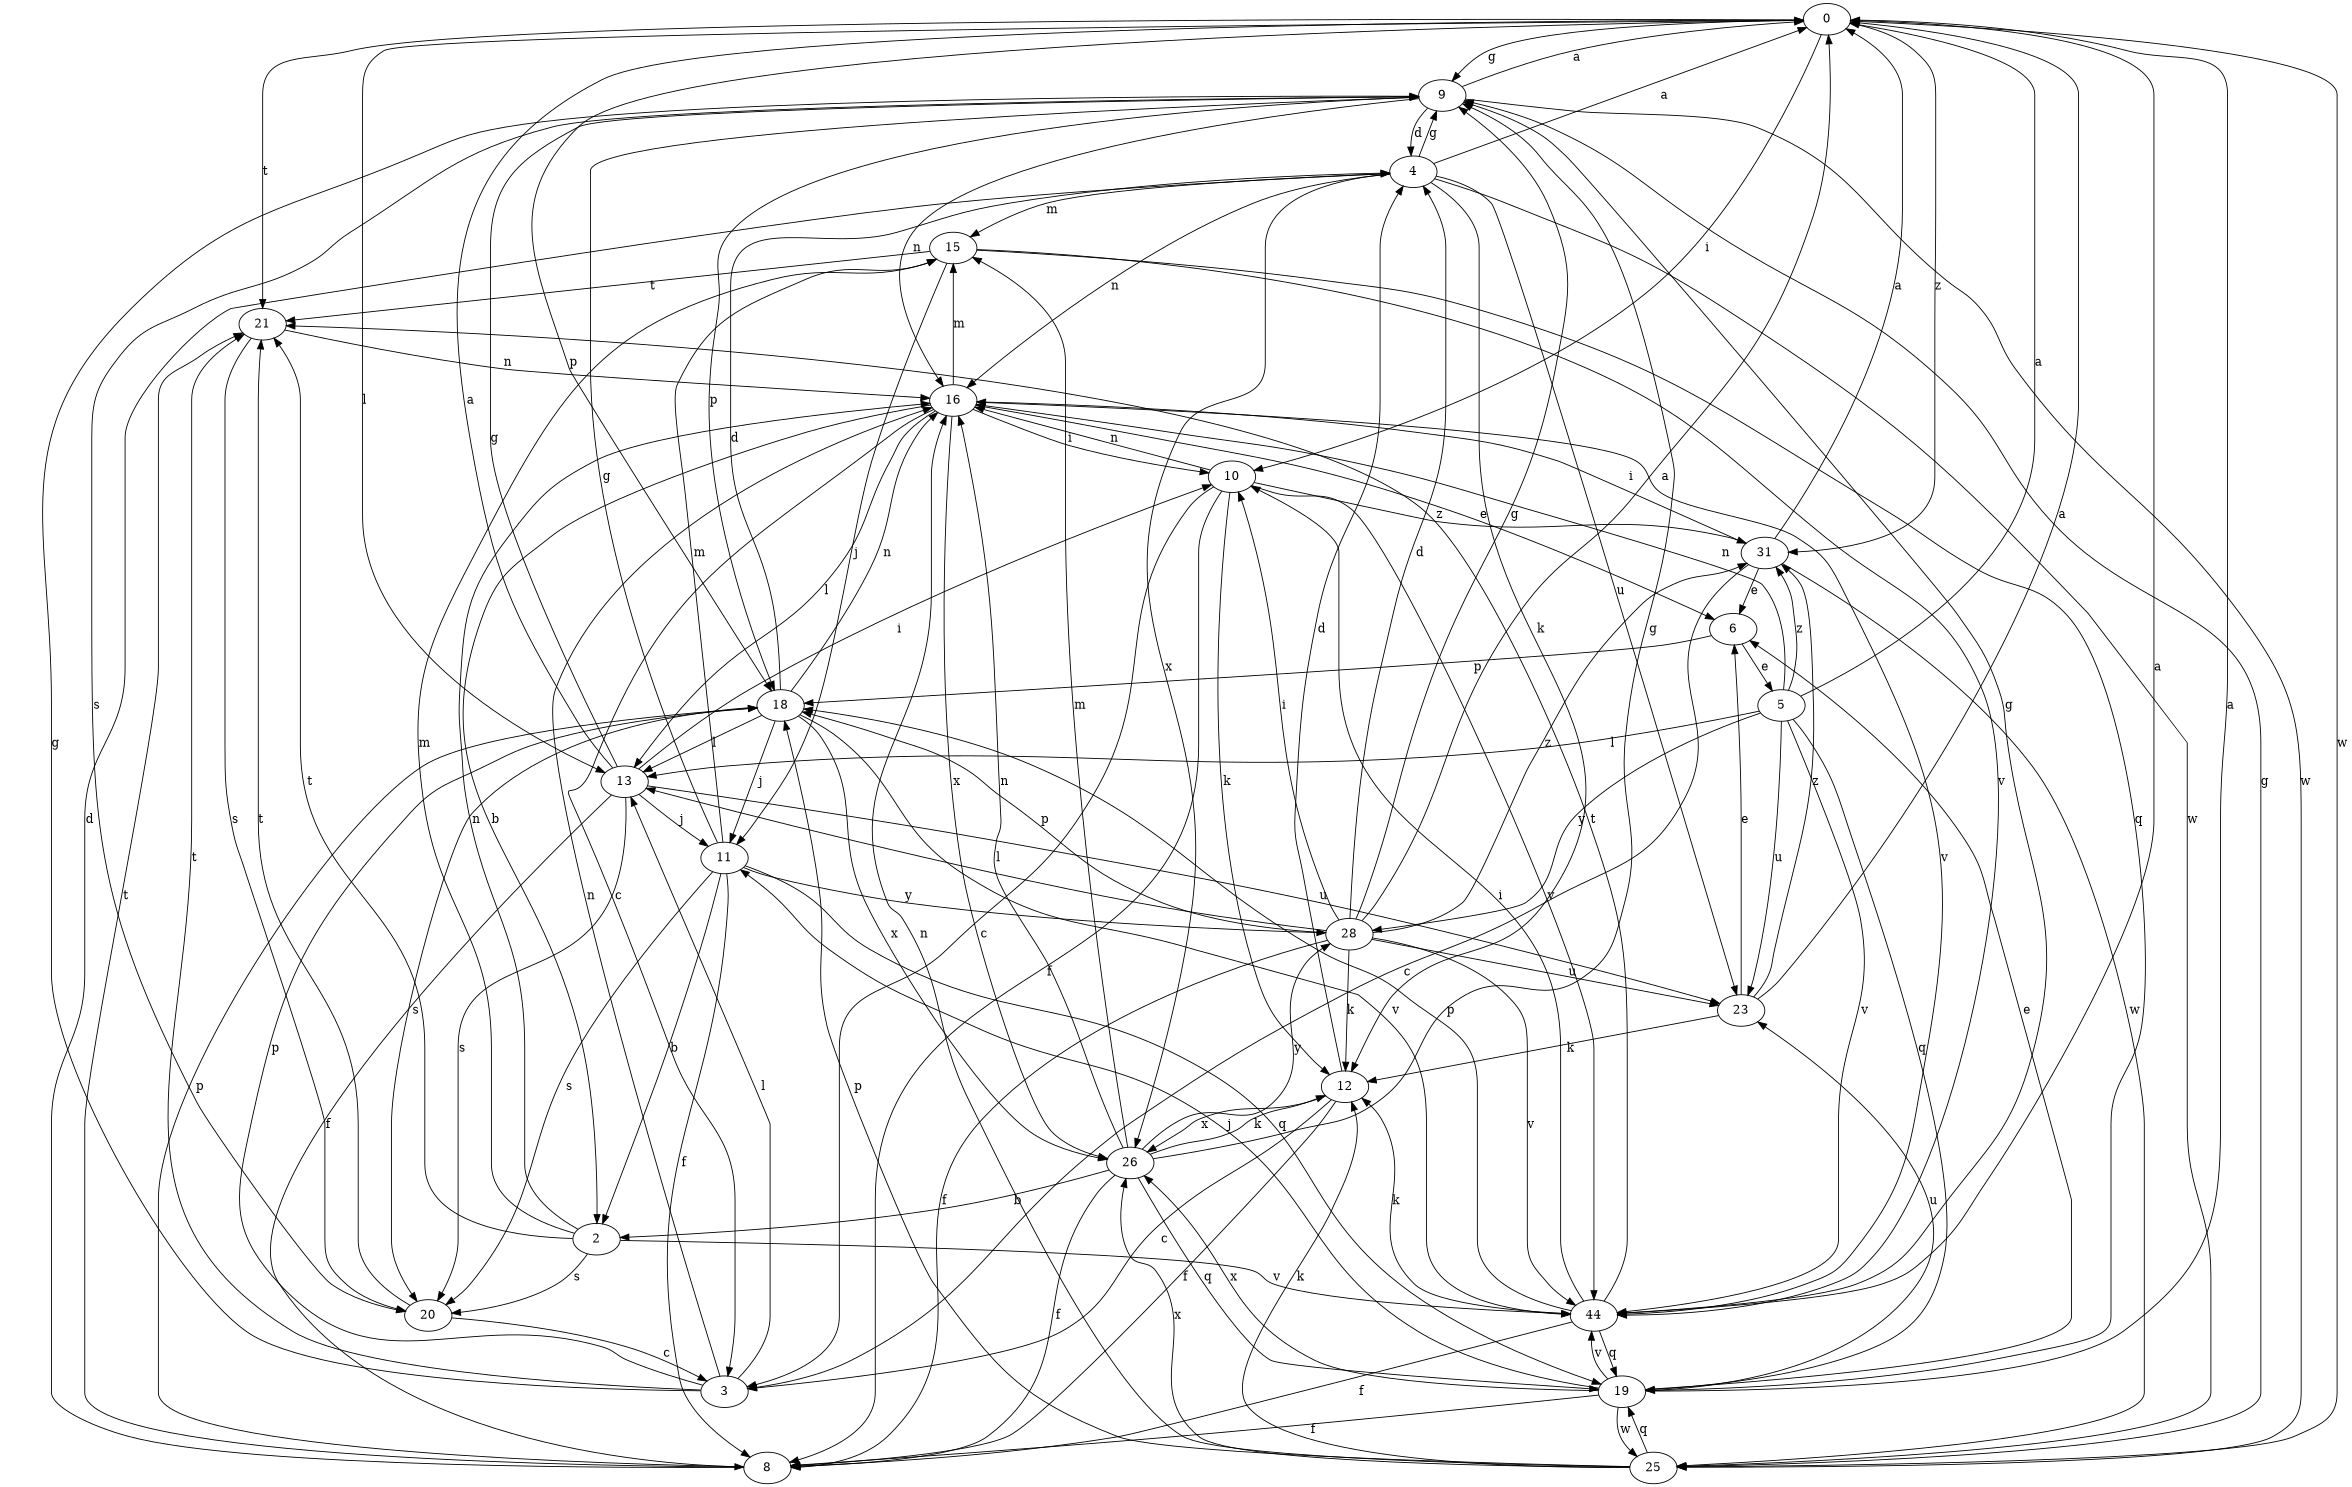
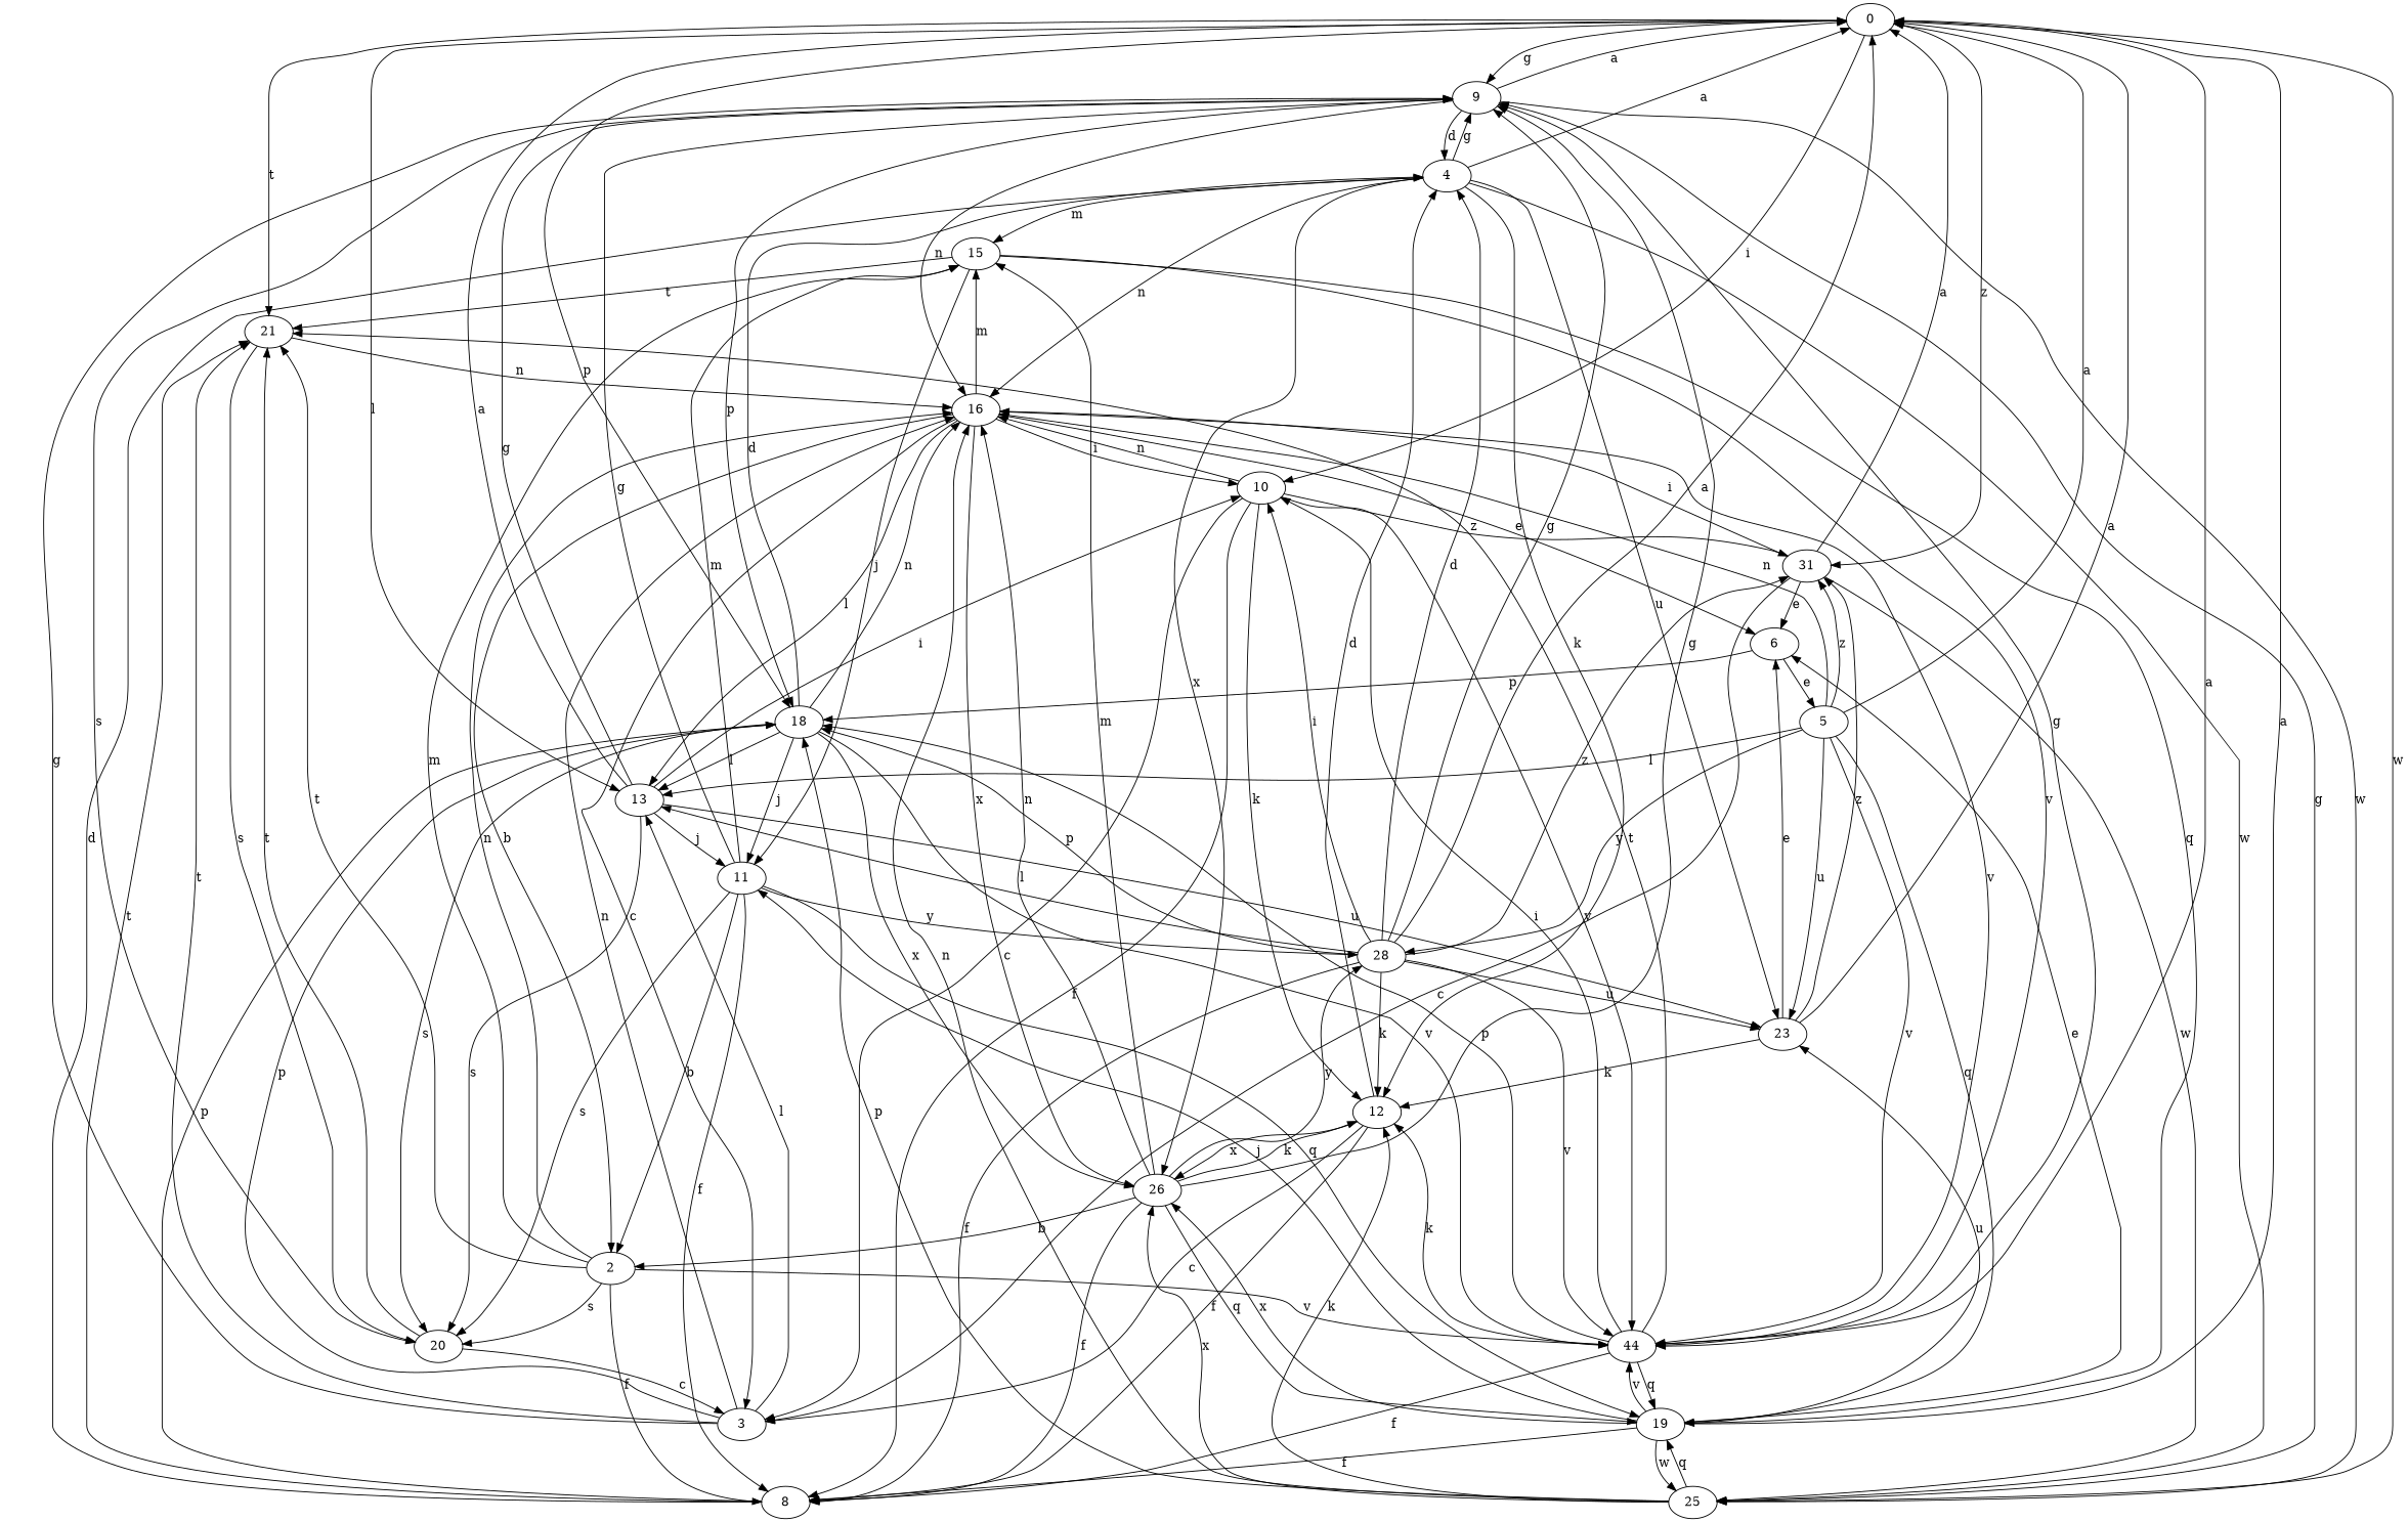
  strict digraph {
    0
    9
    10
    13
    18
    21
    25
    31
    16
    20
    4
    n12 [label=44]
    3
    12
    8
    23
    11
    26
    19
    6
    2
    15
    28
    5
    0 -> 9 [label=g]
    0 -> 10 [label=i]
    0 -> 13 [label=l]
    0 -> 18 [label=p]
    0 -> 21 [label=t]
    0 -> 25 [label=w]
    0 -> 31 [label=z]
    9 -> 0 [label=a]
    9 -> 18 [label=p]
    9 -> 25 [label=w]
    9 -> 16 [label=n]
    9 -> 20 [label=s]
    9 -> 4 [label=d]
    10 -> 31 [label=z]
    10 -> 16 [label=n]
    10 -> n12 [label=v]
    10 -> 3 [label=c]
    10 -> 12 [label=k]
    10 -> 8 [label=f]
    13 -> 0 [label=a]
    13 -> 9 [label=g]
    13 -> 10 [label=i]
    13 -> 20 [label=s]
-   13 -> 8 [label=f]
+   2 -> 8 [label=f]
    13 -> 23 [label=u]
    13 -> 11 [label=j]
    18 -> 13 [label=l]
    18 -> 16 [label=n]
    18 -> 20 [label=s]
    18 -> 4 [label=d]
    18 -> n12 [label=v]
    18 -> 11 [label=j]
    18 -> 26 [label=x]
    21 -> 16 [label=n]
    21 -> 20 [label=s]
    25 -> 9 [label=g]
    25 -> 18 [label=p]
    25 -> 16 [label=n]
    25 -> 12 [label=k]
    25 -> 26 [label=x]
    25 -> 19 [label=q]
    31 -> 0 [label=a]
    31 -> 25 [label=w]
    31 -> 16 [label=i]
    31 -> 3 [label=c]
    31 -> 6 [label=e]
    16 -> 10 [label=i]
    16 -> 13 [label=l]
    16 -> n12 [label=v]
    16 -> 3 [label=c]
    16 -> 26 [label=x]
    16 -> 6 [label=e]
    16 -> 2 [label=b]
    16 -> 15 [label=m]
    20 -> 21 [label=t]
    20 -> 3 [label=c]
    4 -> 0 [label=a]
    4 -> 9 [label=g]
    4 -> 25 [label=w]
    4 -> 16 [label=n]
    4 -> 12 [label=k]
    4 -> 23 [label=u]
    4 -> 26 [label=x]
    4 -> 15 [label=m]
    n12 -> 0 [label=a]
    n12 -> 9 [label=g]
    n12 -> 10 [label=i]
    n12 -> 18 [label=p]
    n12 -> 21 [label=t]
    n12 -> 12 [label=k]
    n12 -> 8 [label=f]
    n12 -> 19 [label=q]
    3 -> 9 [label=g]
    3 -> 13 [label=l]
    3 -> 18 [label=p]
    3 -> 21 [label=t]
    3 -> 16 [label=n]
    12 -> 4 [label=d]
    12 -> 3 [label=c]
    12 -> 8 [label=f]
    12 -> 26 [label=x]
    8 -> 18 [label=p]
    8 -> 21 [label=t]
    8 -> 4 [label=d]
    23 -> 0 [label=a]
    23 -> 31 [label=z]
    23 -> 12 [label=k]
    23 -> 6 [label=e]
    11 -> 9 [label=g]
    11 -> 20 [label=s]
    11 -> 8 [label=f]
    11 -> 19 [label=q]
    11 -> 2 [label=b]
    11 -> 15 [label=m]
    11 -> 28 [label=y]
    26 -> 9 [label=g]
    26 -> 16 [label=n]
    26 -> 12 [label=k]
    26 -> 8 [label=f]
    26 -> 19 [label=q]
    26 -> 2 [label=b]
    26 -> 15 [label=m]
    26 -> 28 [label=y]
    19 -> 0 [label=a]
    19 -> 25 [label=w]
    19 -> n12 [label=v]
    19 -> 8 [label=f]
    19 -> 23 [label=u]
    19 -> 11 [label=j]
    19 -> 26 [label=x]
    19 -> 6 [label=e]
    6 -> 18 [label=p]
    6 -> 5 [label=e]
    2 -> 21 [label=t]
    2 -> 16 [label=n]
    2 -> 20 [label=s]
    2 -> n12 [label=v]
    2 -> 15 [label=m]
    15 -> 21 [label=t]
    15 -> n12 [label=v]
    15 -> 11 [label=j]
    15 -> 19 [label=q]
    28 -> 0 [label=a]
    28 -> 9 [label=g]
    28 -> 10 [label=i]
    28 -> 13 [label=l]
    28 -> 18 [label=p]
    28 -> 31 [label=z]
    28 -> 4 [label=d]
    28 -> n12 [label=v]
    28 -> 12 [label=k]
    28 -> 8 [label=f]
    28 -> 23 [label=u]
    5 -> 0 [label=a]
    5 -> 13 [label=l]
    5 -> 31 [label=z]
    5 -> 16 [label=n]
    5 -> n12 [label=v]
    5 -> 23 [label=u]
    5 -> 19 [label=q]
    5 -> 28 [label=y]
  }
